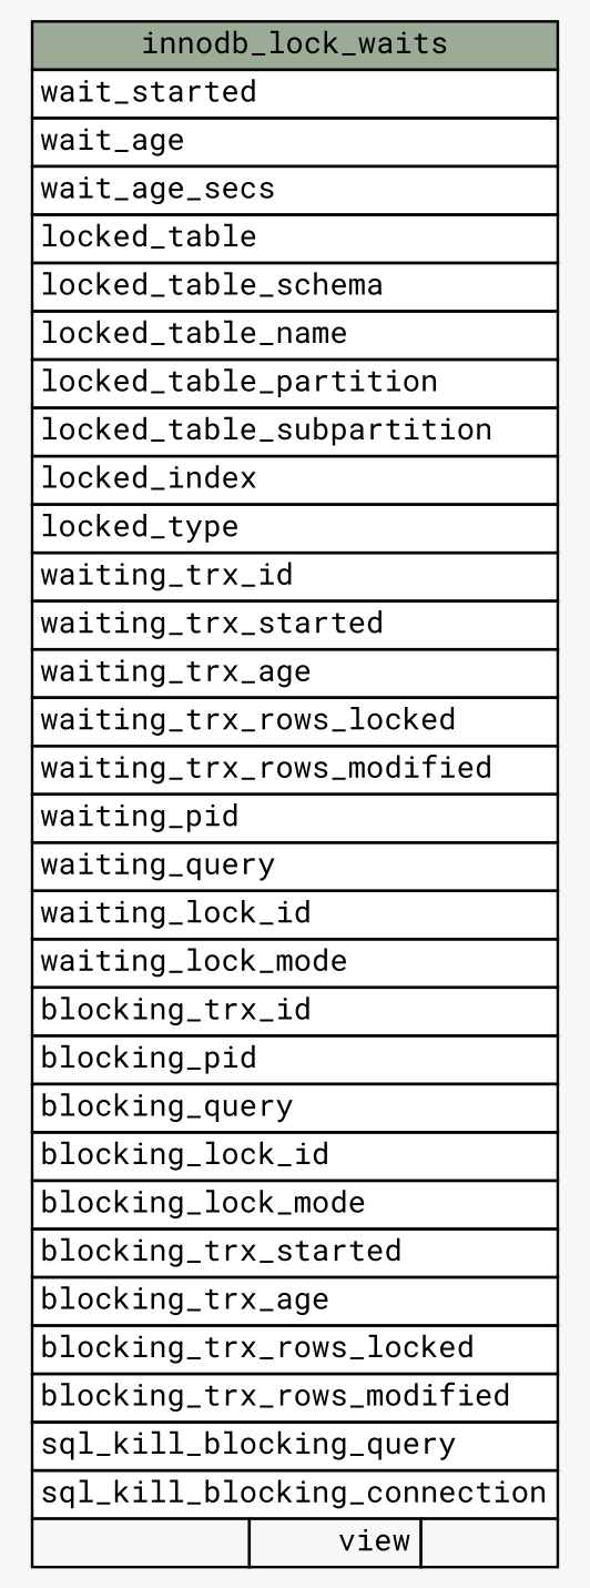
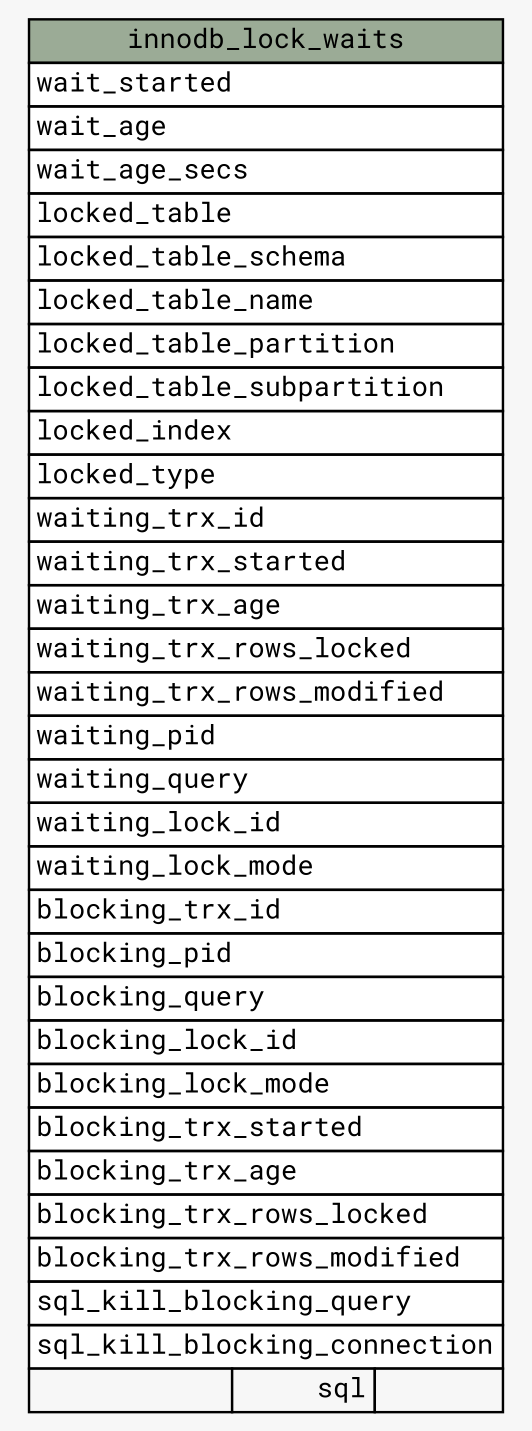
  digraph {
    bgcolor="#f7f7f7"
    fontname="Roboto Mono"
    fontsize=11
    nodesep=0.18
    rankdir=RL
    ranksep=0.46
-   n1 [fontname="Roboto Mono" fontsize=11 label=<     <TABLE BORDER="0" CELLBORDER="1" CELLSPACING="0" BGCOLOR="#ffffff">       <TR><TD COLSPAN="3" BGCOLOR="#9bab96" ALIGN="CENTER">innodb_lock_waits</TD></TR>       <TR><TD PORT="wait_started" COLSPAN="3" ALIGN="LEFT">wait_started</TD></TR>       <TR><TD PORT="wait_age" COLSPAN="3" ALIGN="LEFT">wait_age</TD></TR>       <TR><TD PORT="wait_age_secs" COLSPAN="3" ALIGN="LEFT">wait_age_secs</TD></TR>       <TR><TD PORT="locked_table" COLSPAN="3" ALIGN="LEFT">locked_table</TD></TR>       <TR><TD PORT="locked_table_schema" COLSPAN="3" ALIGN="LEFT">locked_table_schema</TD></TR>       <TR><TD PORT="locked_table_name" COLSPAN="3" ALIGN="LEFT">locked_table_name</TD></TR>       <TR><TD PORT="locked_table_partition" COLSPAN="3" ALIGN="LEFT">locked_table_partition</TD></TR>       <TR><TD PORT="locked_table_subpartition" COLSPAN="3" ALIGN="LEFT">locked_table_subpartition</TD></TR>       <TR><TD PORT="locked_index" COLSPAN="3" ALIGN="LEFT">locked_index</TD></TR>       <TR><TD PORT="locked_type" COLSPAN="3" ALIGN="LEFT">locked_type</TD></TR>       <TR><TD PORT="waiting_trx_id" COLSPAN="3" ALIGN="LEFT">waiting_trx_id</TD></TR>       <TR><TD PORT="waiting_trx_started" COLSPAN="3" ALIGN="LEFT">waiting_trx_started</TD></TR>       <TR><TD PORT="waiting_trx_age" COLSPAN="3" ALIGN="LEFT">waiting_trx_age</TD></TR>       <TR><TD PORT="waiting_trx_rows_locked" COLSPAN="3" ALIGN="LEFT">waiting_trx_rows_locked</TD></TR>       <TR><TD PORT="waiting_trx_rows_modified" COLSPAN="3" ALIGN="LEFT">waiting_trx_rows_modified</TD></TR>       <TR><TD PORT="waiting_pid" COLSPAN="3" ALIGN="LEFT">waiting_pid</TD></TR>       <TR><TD PORT="waiting_query" COLSPAN="3" ALIGN="LEFT">waiting_query</TD></TR>       <TR><TD PORT="waiting_lock_id" COLSPAN="3" ALIGN="LEFT">waiting_lock_id</TD></TR>       <TR><TD PORT="waiting_lock_mode" COLSPAN="3" ALIGN="LEFT">waiting_lock_mode</TD></TR>       <TR><TD PORT="blocking_trx_id" COLSPAN="3" ALIGN="LEFT">blocking_trx_id</TD></TR>       <TR><TD PORT="blocking_pid" COLSPAN="3" ALIGN="LEFT">blocking_pid</TD></TR>       <TR><TD PORT="blocking_query" COLSPAN="3" ALIGN="LEFT">blocking_query</TD></TR>       <TR><TD PORT="blocking_lock_id" COLSPAN="3" ALIGN="LEFT">blocking_lock_id</TD></TR>       <TR><TD PORT="blocking_lock_mode" COLSPAN="3" ALIGN="LEFT">blocking_lock_mode</TD></TR>       <TR><TD PORT="blocking_trx_started" COLSPAN="3" ALIGN="LEFT">blocking_trx_started</TD></TR>       <TR><TD PORT="blocking_trx_age" COLSPAN="3" ALIGN="LEFT">blocking_trx_age</TD></TR>       <TR><TD PORT="blocking_trx_rows_locked" COLSPAN="3" ALIGN="LEFT">blocking_trx_rows_locked</TD></TR>       <TR><TD PORT="blocking_trx_rows_modified" COLSPAN="3" ALIGN="LEFT">blocking_trx_rows_modified</TD></TR>       <TR><TD PORT="sql_kill_blocking_query" COLSPAN="3" ALIGN="LEFT">sql_kill_blocking_query</TD></TR>       <TR><TD PORT="sql_kill_blocking_connection" COLSPAN="3" ALIGN="LEFT">sql_kill_blocking_connection</TD></TR>       <TR><TD ALIGN="LEFT" BGCOLOR="#f7f7f7">  </TD><TD ALIGN="RIGHT" BGCOLOR="#f7f7f7">view</TD><TD ALIGN="RIGHT" BGCOLOR="#f7f7f7">  </TD></TR>     </TABLE>> shape=plaintext]
+   n1 [fontname="Roboto Mono" fontsize=11 label=<     <TABLE BORDER="0" CELLBORDER="1" CELLSPACING="0" BGCOLOR="#ffffff">       <TR><TD COLSPAN="3" BGCOLOR="#9bab96" ALIGN="CENTER">innodb_lock_waits</TD></TR>       <TR><TD PORT="wait_started" COLSPAN="3" ALIGN="LEFT">wait_started</TD></TR>       <TR><TD PORT="wait_age" COLSPAN="3" ALIGN="LEFT">wait_age</TD></TR>       <TR><TD PORT="wait_age_secs" COLSPAN="3" ALIGN="LEFT">wait_age_secs</TD></TR>       <TR><TD PORT="locked_table" COLSPAN="3" ALIGN="LEFT">locked_table</TD></TR>       <TR><TD PORT="locked_table_schema" COLSPAN="3" ALIGN="LEFT">locked_table_schema</TD></TR>       <TR><TD PORT="locked_table_name" COLSPAN="3" ALIGN="LEFT">locked_table_name</TD></TR>       <TR><TD PORT="locked_table_partition" COLSPAN="3" ALIGN="LEFT">locked_table_partition</TD></TR>       <TR><TD PORT="locked_table_subpartition" COLSPAN="3" ALIGN="LEFT">locked_table_subpartition</TD></TR>       <TR><TD PORT="locked_index" COLSPAN="3" ALIGN="LEFT">locked_index</TD></TR>       <TR><TD PORT="locked_type" COLSPAN="3" ALIGN="LEFT">locked_type</TD></TR>       <TR><TD PORT="waiting_trx_id" COLSPAN="3" ALIGN="LEFT">waiting_trx_id</TD></TR>       <TR><TD PORT="waiting_trx_started" COLSPAN="3" ALIGN="LEFT">waiting_trx_started</TD></TR>       <TR><TD PORT="waiting_trx_age" COLSPAN="3" ALIGN="LEFT">waiting_trx_age</TD></TR>       <TR><TD PORT="waiting_trx_rows_locked" COLSPAN="3" ALIGN="LEFT">waiting_trx_rows_locked</TD></TR>       <TR><TD PORT="waiting_trx_rows_modified" COLSPAN="3" ALIGN="LEFT">waiting_trx_rows_modified</TD></TR>       <TR><TD PORT="waiting_pid" COLSPAN="3" ALIGN="LEFT">waiting_pid</TD></TR>       <TR><TD PORT="waiting_query" COLSPAN="3" ALIGN="LEFT">waiting_query</TD></TR>       <TR><TD PORT="waiting_lock_id" COLSPAN="3" ALIGN="LEFT">waiting_lock_id</TD></TR>       <TR><TD PORT="waiting_lock_mode" COLSPAN="3" ALIGN="LEFT">waiting_lock_mode</TD></TR>       <TR><TD PORT="blocking_trx_id" COLSPAN="3" ALIGN="LEFT">blocking_trx_id</TD></TR>       <TR><TD PORT="blocking_pid" COLSPAN="3" ALIGN="LEFT">blocking_pid</TD></TR>       <TR><TD PORT="blocking_query" COLSPAN="3" ALIGN="LEFT">blocking_query</TD></TR>       <TR><TD PORT="blocking_lock_id" COLSPAN="3" ALIGN="LEFT">blocking_lock_id</TD></TR>       <TR><TD PORT="blocking_lock_mode" COLSPAN="3" ALIGN="LEFT">blocking_lock_mode</TD></TR>       <TR><TD PORT="blocking_trx_started" COLSPAN="3" ALIGN="LEFT">blocking_trx_started</TD></TR>       <TR><TD PORT="blocking_trx_age" COLSPAN="3" ALIGN="LEFT">blocking_trx_age</TD></TR>       <TR><TD PORT="blocking_trx_rows_locked" COLSPAN="3" ALIGN="LEFT">blocking_trx_rows_locked</TD></TR>       <TR><TD PORT="blocking_trx_rows_modified" COLSPAN="3" ALIGN="LEFT">blocking_trx_rows_modified</TD></TR>       <TR><TD PORT="sql_kill_blocking_query" COLSPAN="3" ALIGN="LEFT">sql_kill_blocking_query</TD></TR>       <TR><TD PORT="sql_kill_blocking_connection" COLSPAN="3" ALIGN="LEFT">sql_kill_blocking_connection</TD></TR>       <TR><TD ALIGN="LEFT" BGCOLOR="#f7f7f7">  </TD><TD ALIGN="RIGHT" BGCOLOR="#f7f7f7">sql</TD><TD ALIGN="RIGHT" BGCOLOR="#f7f7f7">  </TD></TR>     </TABLE>> shape=plaintext]
  }
